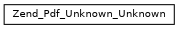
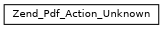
  digraph {
    rankdir=LR
-   n1 [color=black fillcolor=white fontname=Helvetica fontsize=10 height=0.2 label=Zend_Pdf_Unknown_Unknown shape=record style=filled width=0.4]
+   n1 [color=black fillcolor=white fontname=Helvetica fontsize=10 height=0.2 label=Zend_Pdf_Action_Unknown shape=record style=filled width=0.4]
  }
